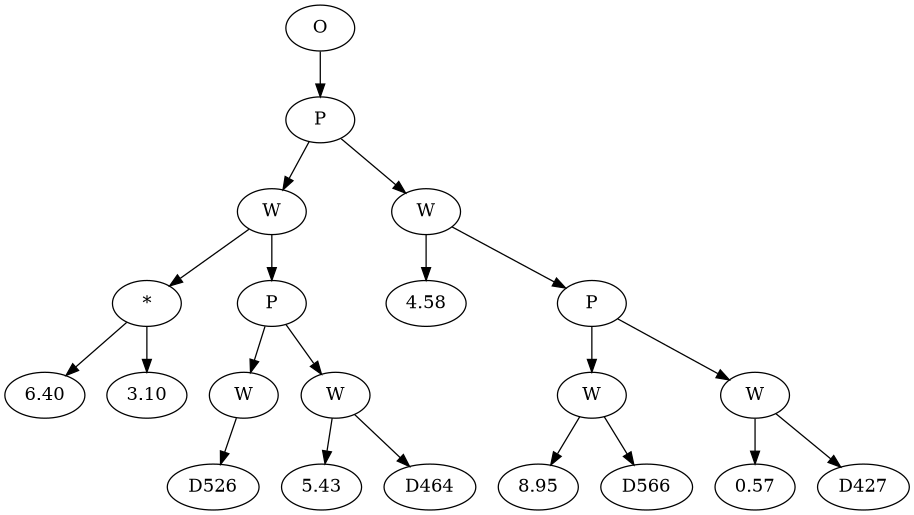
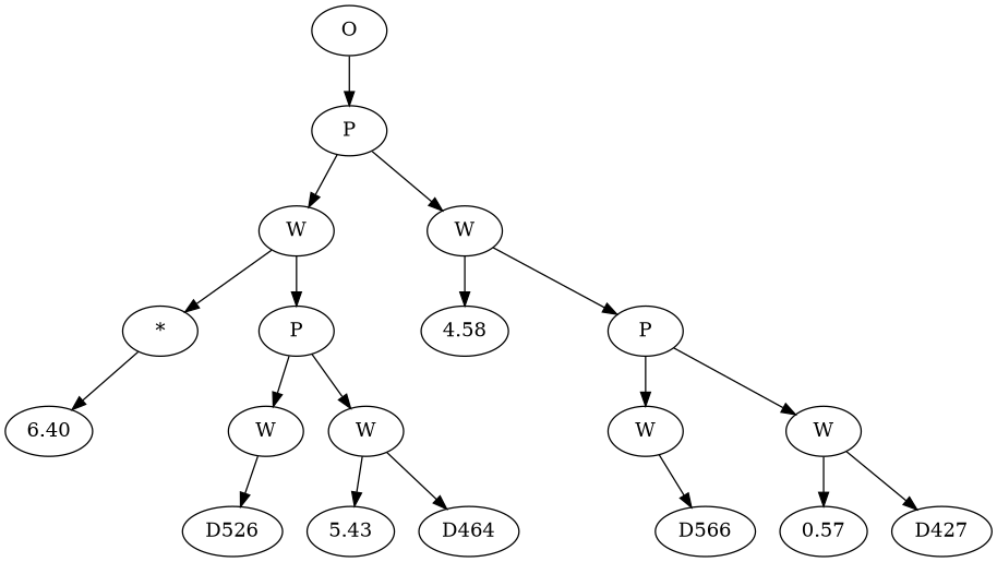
  digraph {
    n1 [label=O]
    n2 [label=P]
    n3 [label=W]
    n4 [label=W]
    n5 [label="*"]
    n6 [label=P]
    n7 [label=4.58]
    n8 [label=P]
    n9 [label=6.40]
-   n10 [label=3.10]
    n11 [label=W]
    n12 [label=W]
    n13 [label=D526]
    n14 [label=5.43]
    n15 [label=D464]
    n16 [label=W]
    n17 [label=W]
-   n18 [label=8.95]
    n19 [label=D566]
    n20 [label=0.57]
    n21 [label=D427]
    n1 -> n2
    n2 -> n3
    n2 -> n4
    n3 -> n5
    n3 -> n6
    n4 -> n7
    n4 -> n8
    n5 -> n9
-   n5 -> n10
    n6 -> n11
    n6 -> n12
    n8 -> n16
    n8 -> n17
    n11 -> n13
    n12 -> n14
    n12 -> n15
-   n16 -> n18
    n16 -> n19
    n17 -> n20
    n17 -> n21
  }
